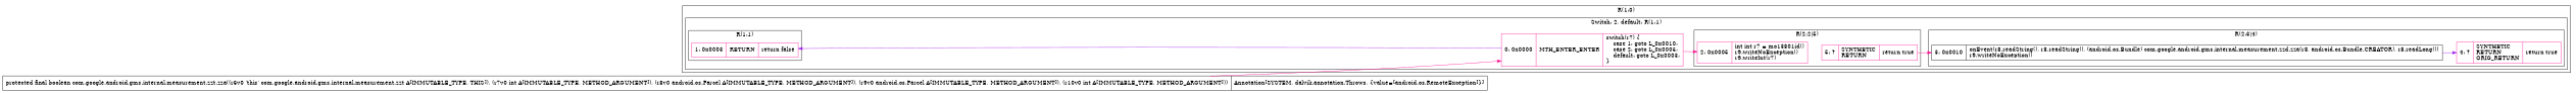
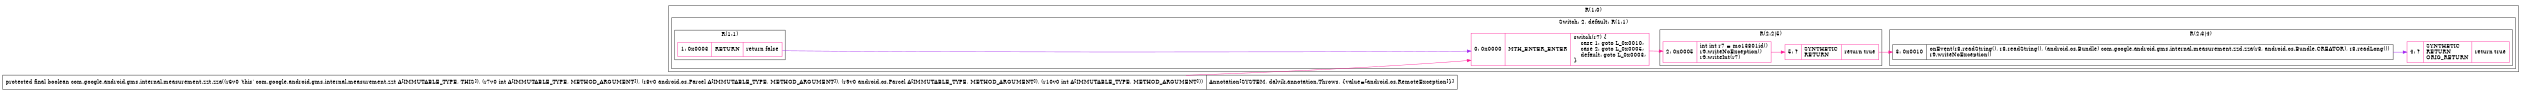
  digraph {
    rankdir=LR
    node [color=deeppink shape=record]
    edge [color=deeppink]
    n1 [color=black label="{3\:\ 0x0010|onEvent(r8.readString(), r8.readString(), (android.os.Bundle) com.google.android.gms.internal.measurement.zzd.zza(r8, android.os.Bundle.CREATOR), r8.readLong())\lr9.writeNoException()\l}"]
    n2 [label="{4\:\ ?|SYNTHETIC\lRETURN\lORIG_RETURN\l|return true\l}"]
    n3 [label="{2\:\ 0x0005|int int r7 = mo13801id()\lr9.writeNoException()\lr9.writeInt(r7)\l}"]
    n4 [label="{5\:\ ?|SYNTHETIC\lRETURN\l|return true\l}"]
    n5 [label="{1\:\ 0x0003|RETURN\l|return false\l}"]
    n6 [label="{0\:\ 0x0000|MTH_ENTER_ENTER\l|switch(r7) \{\l    case 1: goto L_0x0010;\l    case 2: goto L_0x0005;\l    default: goto L_0x0003;\l\}\l}"]
    n7 [color=black label="{protected final boolean com.google.android.gms.internal.measurement.zzt.zza((r6v0 'this' com.google.android.gms.internal.measurement.zzt A[IMMUTABLE_TYPE, THIS]), (r7v0 int A[IMMUTABLE_TYPE, METHOD_ARGUMENT]), (r8v0 android.os.Parcel A[IMMUTABLE_TYPE, METHOD_ARGUMENT]), (r9v0 android.os.Parcel A[IMMUTABLE_TYPE, METHOD_ARGUMENT]), (r10v0 int A[IMMUTABLE_TYPE, METHOD_ARGUMENT]))  | Annotation[SYSTEM, dalvik.annotation.Throws, \{value=[android.os.RemoteException]\}]\l}"]
    subgraph cluster_1 {
      label="R(1:0)"
      subgraph cluster_2 {
        label="Switch: 2, default: R(1:1)"
        n6
        subgraph cluster_3 {
          label="R(2:3|4)"
          n1
          n2
        }
        subgraph cluster_4 {
          label="R(2:2|5)"
          n3
          n4
        }
        subgraph cluster_5 {
          label="R(1:1)"
          n5
        }
      }
    }
    n1 -> n2 [color=purple]
+   n3 -> n4
    n4 -> n1
    n6 -> n3
-   n6 -> n5 [color=purple]
+   n5 -> n6 [color=purple]
    n7 -> n6
  }
